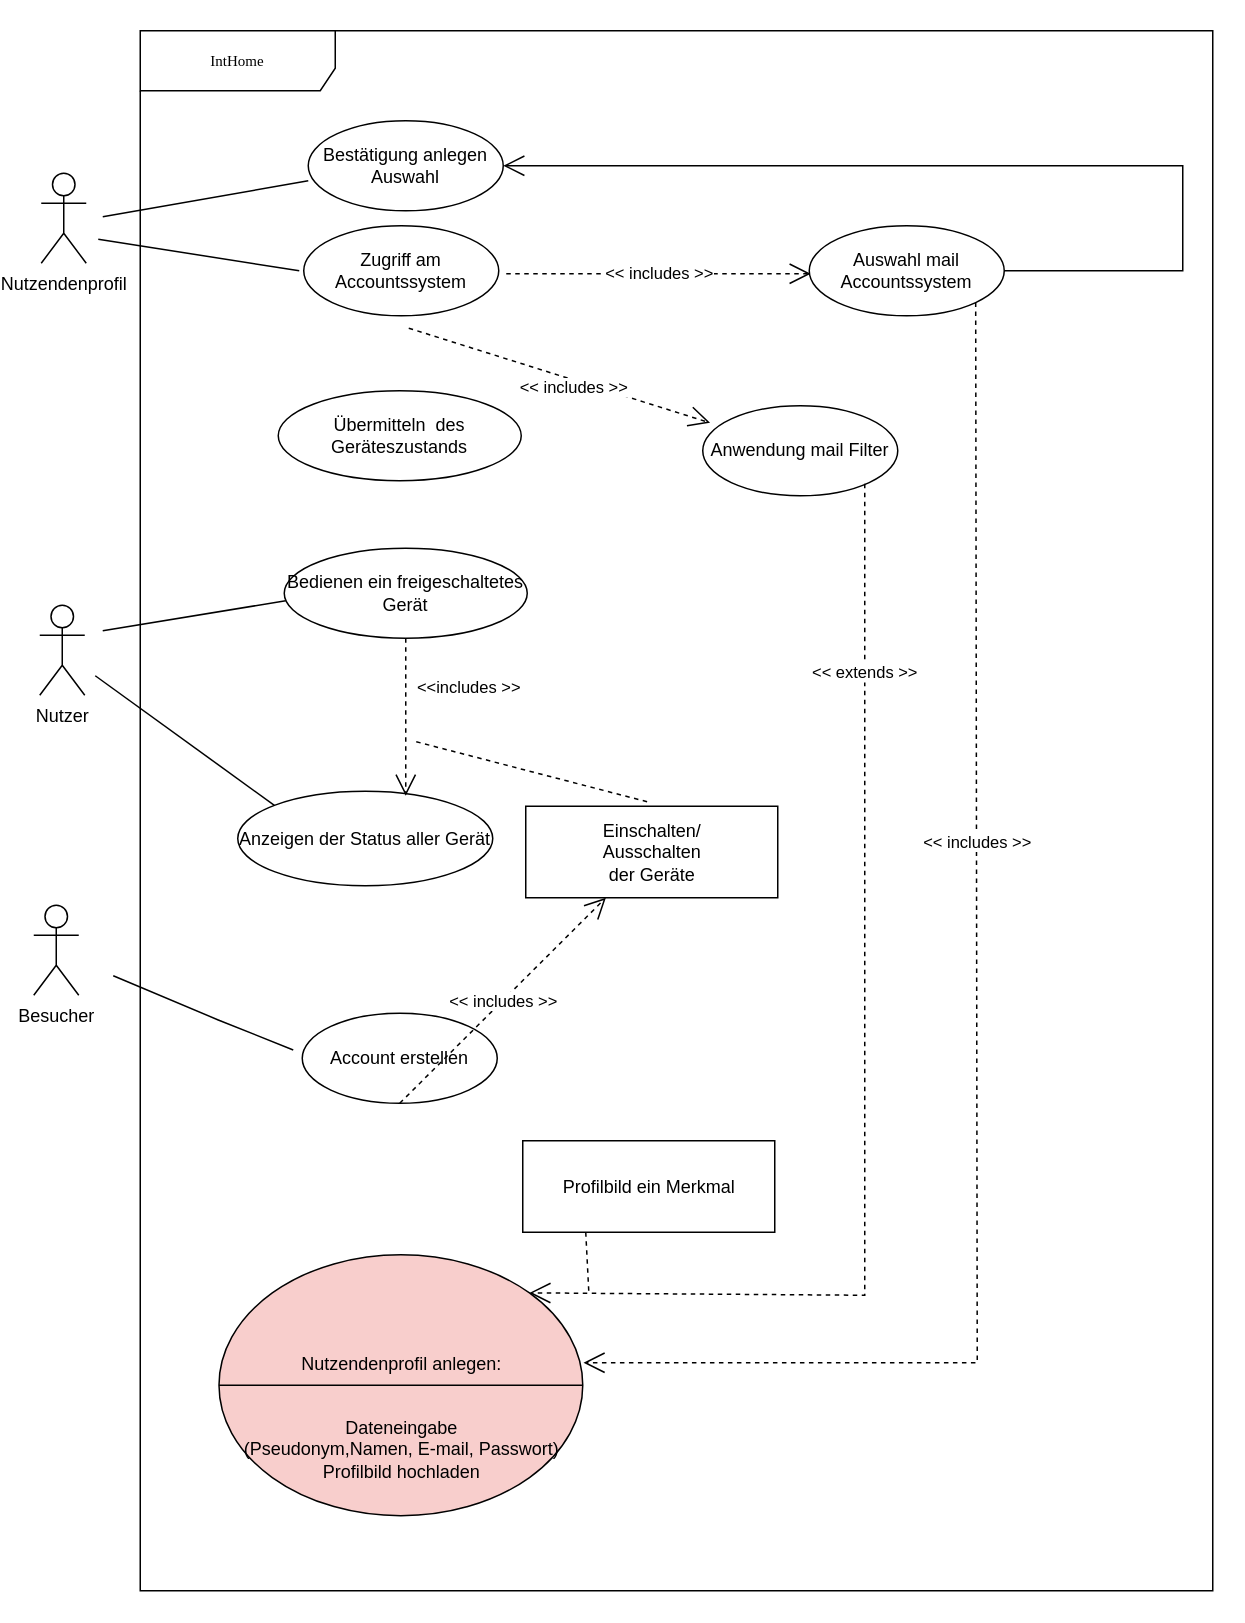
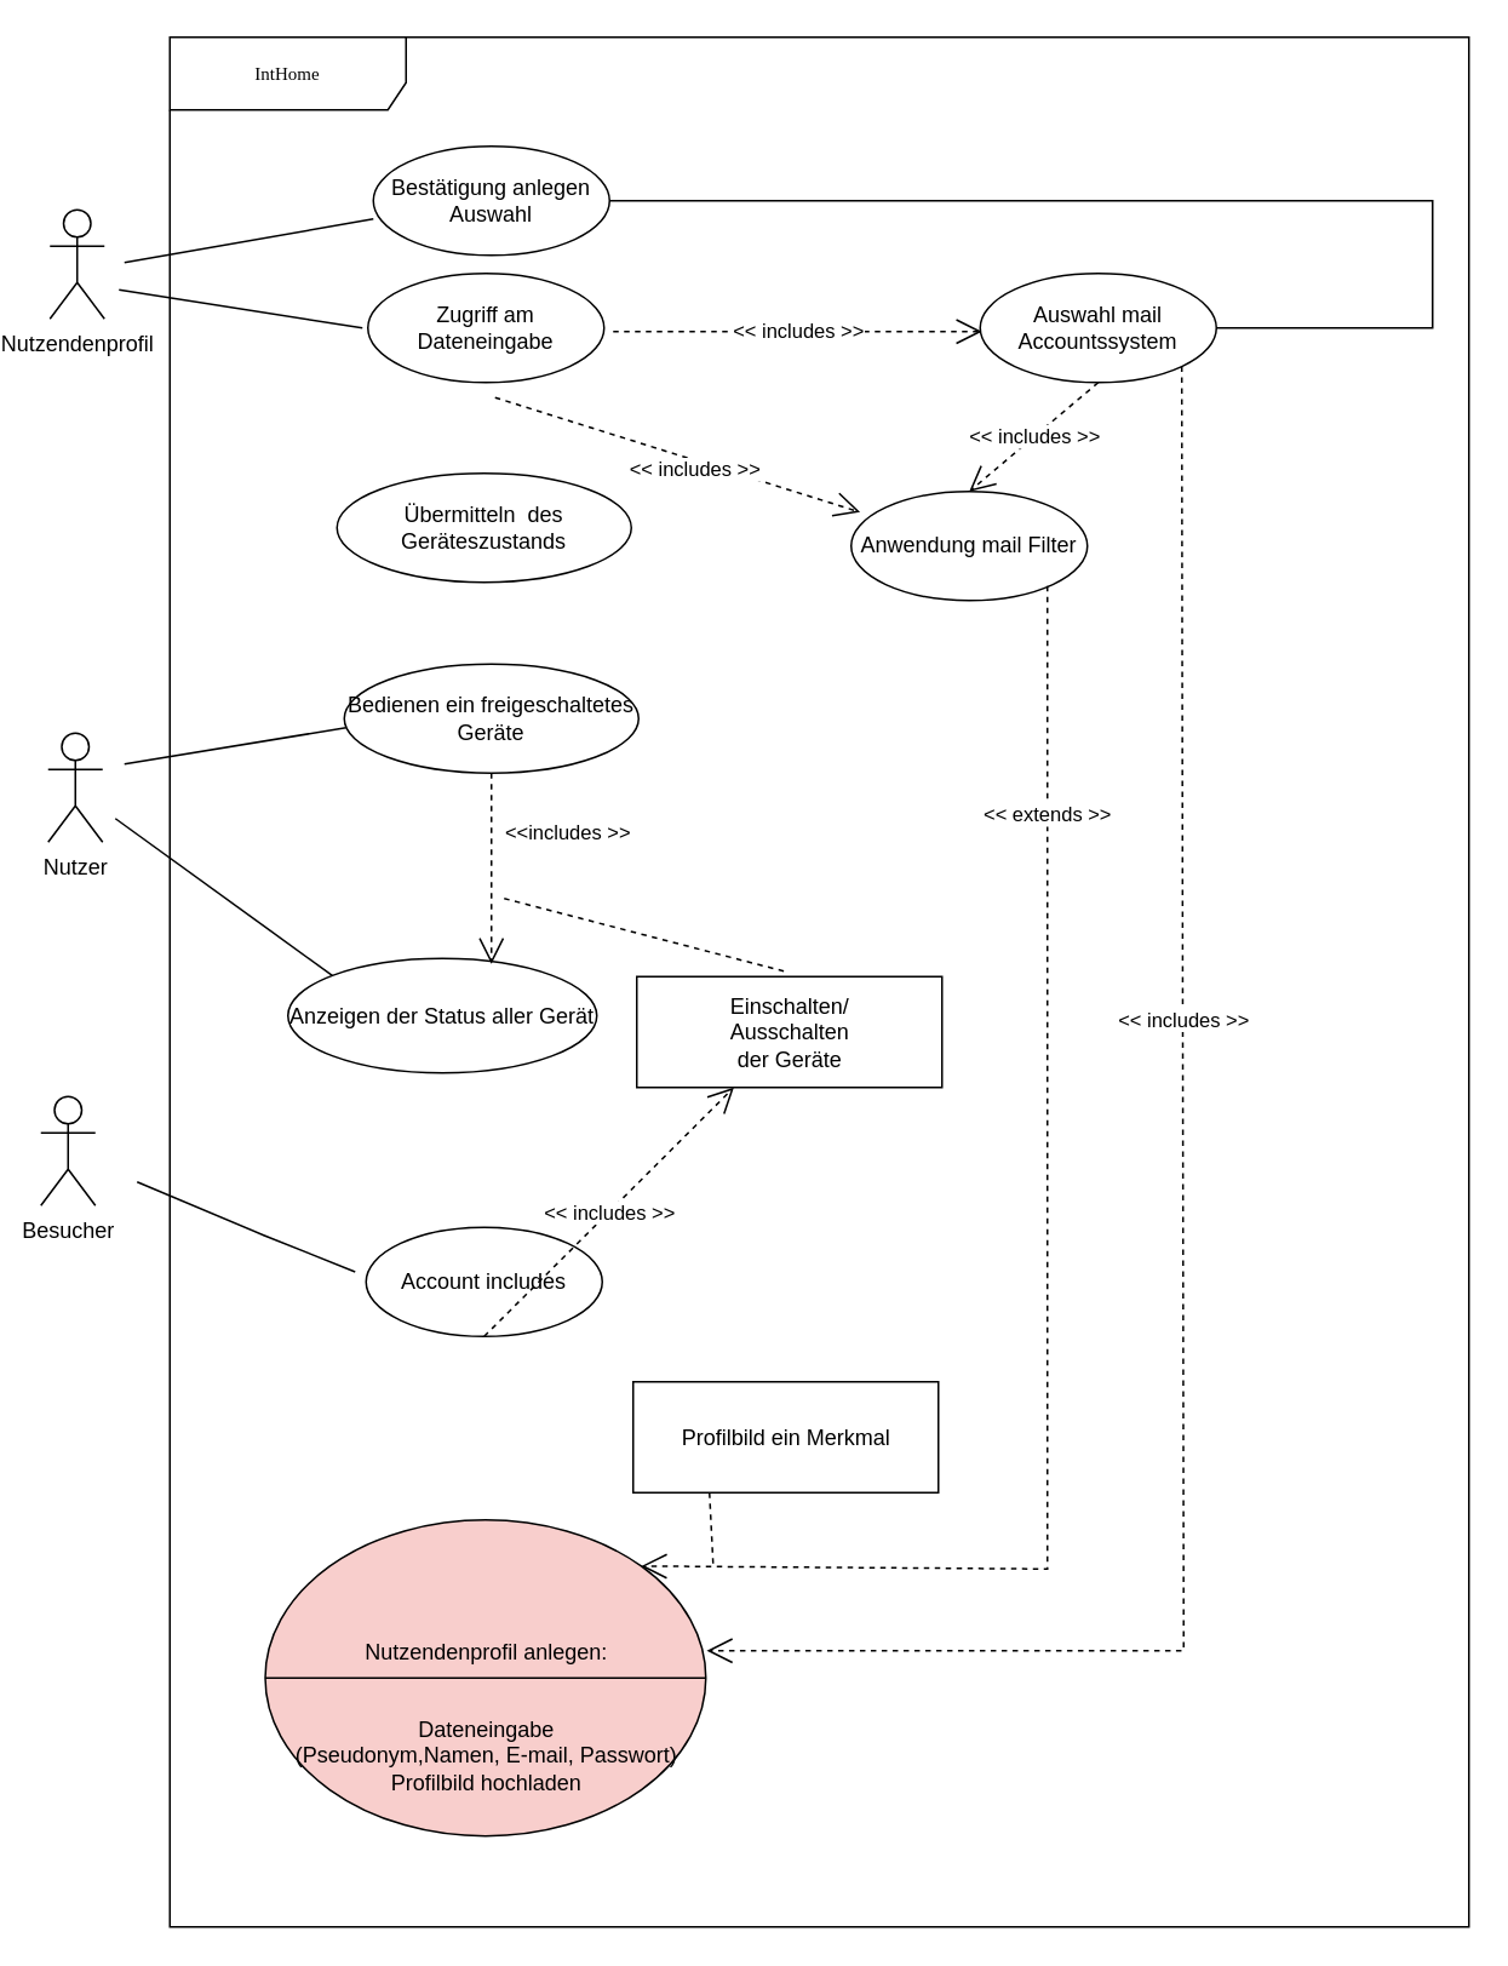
  <mxCell id="0" />
  <mxCell id="1" parent="0" />
  <mxCell id="2" value="IntHome" style="shape=umlFrame;whiteSpace=wrap;html=1;rounded=0;shadow=0;comic=0;labelBackgroundColor=none;strokeWidth=1;fontFamily=Verdana;fontSize=10;align=center;width=130;height=40;" parent="1" vertex="1"><mxGeometry x="91" y="20" width="715" height="1040" as="geometry" /></mxCell>
  <mxCell id="3" style="edgeStyle=orthogonalEdgeStyle;rounded=0;html=1;dashed=1;labelBackgroundColor=none;startFill=0;endArrow=open;endFill=0;endSize=10;fontFamily=Verdana;fontSize=10;" parent="1" edge="1"><mxGeometry relative="1" as="geometry"><Array as="points"><mxPoint x="576" y="701" /></Array><mxPoint x="636" y="701.059" as="sourcePoint" /></mxGeometry></mxCell>
  <mxCell id="4" style="edgeStyle=orthogonalEdgeStyle;rounded=0;html=1;dashed=1;labelBackgroundColor=none;startFill=0;endArrow=open;endFill=0;endSize=10;fontFamily=Verdana;fontSize=10;" parent="1" edge="1"><mxGeometry relative="1" as="geometry"><Array as="points" /><mxPoint x="716" y="794" as="sourcePoint" /></mxGeometry></mxCell>
  <mxCell id="5" style="edgeStyle=orthogonalEdgeStyle;rounded=0;html=1;dashed=1;labelBackgroundColor=none;startFill=0;endArrow=open;endFill=0;endSize=10;fontFamily=Verdana;fontSize=10;" parent="1" edge="1"><mxGeometry relative="1" as="geometry"><mxPoint x="716" y="928" as="sourcePoint" /></mxGeometry></mxCell>
  <mxCell id="6" style="edgeStyle=orthogonalEdgeStyle;rounded=0;html=1;dashed=1;labelBackgroundColor=none;startFill=0;endArrow=open;endFill=0;endSize=10;fontFamily=Verdana;fontSize=10;" parent="1" edge="1"><mxGeometry relative="1" as="geometry"><Array as="points"><mxPoint x="531" y="950" /><mxPoint x="531" y="950" /></Array><mxPoint x="531" y="943" as="sourcePoint" /></mxGeometry></mxCell>
  <mxCell id="7" style="edgeStyle=orthogonalEdgeStyle;rounded=0;html=1;dashed=1;labelBackgroundColor=none;startFill=0;endArrow=open;endFill=0;endSize=10;fontFamily=Verdana;fontSize=10;" parent="1" edge="1"><mxGeometry relative="1" as="geometry"><Array as="points"><mxPoint x="396" y="1009" /><mxPoint x="396" y="1009" /></Array><mxPoint x="366" y="1008.941" as="sourcePoint" /></mxGeometry></mxCell>
  <mxCell id="8" style="edgeStyle=orthogonalEdgeStyle;rounded=0;html=1;dashed=1;labelBackgroundColor=none;startFill=0;endArrow=open;endFill=0;endSize=10;fontFamily=Verdana;fontSize=10;" parent="1" edge="1"><mxGeometry relative="1" as="geometry"><Array as="points" /><mxPoint x="626" y="280" as="sourcePoint" /></mxGeometry></mxCell>
  <mxCell id="9" style="edgeStyle=orthogonalEdgeStyle;rounded=0;html=1;dashed=1;labelBackgroundColor=none;startFill=0;endArrow=open;endFill=0;endSize=10;fontFamily=Verdana;fontSize=10;" parent="1" edge="1"><mxGeometry relative="1" as="geometry"><Array as="points"><mxPoint x="356" y="320" /><mxPoint x="356" y="280" /></Array><mxPoint x="236" y="320" as="sourcePoint" /></mxGeometry></mxCell>
  <mxCell id="10" style="edgeStyle=orthogonalEdgeStyle;rounded=0;html=1;dashed=1;labelBackgroundColor=none;startFill=0;endArrow=open;endFill=0;endSize=10;fontFamily=Verdana;fontSize=10;" parent="1" edge="1"><mxGeometry relative="1" as="geometry"><mxPoint x="236" y="500" as="sourcePoint" /></mxGeometry></mxCell>
  <mxCell id="11" style="edgeStyle=orthogonalEdgeStyle;rounded=0;html=1;dashed=1;labelBackgroundColor=none;startFill=0;endArrow=open;endFill=0;endSize=10;fontFamily=Verdana;fontSize=10;" parent="1" edge="1"><mxGeometry relative="1" as="geometry"><Array as="points"><mxPoint x="336" y="540" /><mxPoint x="336" y="540" /></Array><mxPoint x="236" y="540" as="sourcePoint" /></mxGeometry></mxCell>
  <mxCell id="12" value="Nutzendenprofil" style="shape=umlActor;verticalLabelPosition=bottom;verticalAlign=top;html=1;" vertex="1" parent="1"><mxGeometry x="25" y="115" width="30" height="60" as="geometry" /></mxCell>
  <mxCell id="13" value="Besucher" style="shape=umlActor;verticalLabelPosition=bottom;verticalAlign=top;html=1;" vertex="1" parent="1"><mxGeometry x="20" y="603" width="30" height="60" as="geometry" /></mxCell>
- <mxCell id="14" value="Account erstellen" style="ellipse;whiteSpace=wrap;html=1;" vertex="1" parent="1"><mxGeometry x="199" y="675" width="130" height="60" as="geometry" /></mxCell>
+ <mxCell id="14" value="Account includes" style="ellipse;whiteSpace=wrap;html=1;" vertex="1" parent="1"><mxGeometry x="199" y="675" width="130" height="60" as="geometry" /></mxCell>
  <mxCell id="15" value="&lt;br&gt;&lt;br&gt;&lt;br&gt;Nutzendenprofil anlegen:&lt;br&gt;&lt;br&gt;&lt;br&gt;Dateneingabe&lt;br&gt;(Pseudonym,Namen, E-mail, Passwort)&lt;br&gt;Profilbild hochladen" style="ellipse;whiteSpace=wrap;html=1;fillColor=#f8cecc;" vertex="1" parent="1"><mxGeometry x="143.5" y="836" width="242.5" height="174" as="geometry" /></mxCell>
  <mxCell id="16" value="&amp;lt;&amp;lt; includes &amp;gt;&amp;gt;" style="endArrow=open;endSize=12;dashed=1;html=1;rounded=0;exitX=0.5;exitY=1;exitDx=0;exitDy=0;" edge="1" parent="1" source="14" target="29"><mxGeometry width="160" relative="1" as="geometry"><mxPoint x="326" y="910" as="sourcePoint" /><mxPoint x="486" y="910" as="targetPoint" /></mxGeometry></mxCell>
  <mxCell id="17" value="Anzeigen der Status aller Gerät" style="ellipse;whiteSpace=wrap;html=1;" vertex="1" parent="1"><mxGeometry x="156" y="527" width="170" height="63" as="geometry" /></mxCell>
  <mxCell id="18" value="" style="endArrow=none;html=1;rounded=0;" edge="1" parent="1"><mxGeometry width="50" height="50" relative="1" as="geometry"><mxPoint x="66" y="420" as="sourcePoint" /><mxPoint x="188" y="400" as="targetPoint" /></mxGeometry></mxCell>
  <mxCell id="19" value="" style="endArrow=none;html=1;rounded=0;" edge="1" parent="1"><mxGeometry width="50" height="50" relative="1" as="geometry"><mxPoint x="73" y="649.996" as="sourcePoint" /><mxPoint x="193" y="699.47" as="targetPoint" /><Array as="points"><mxPoint x="143" y="679.47" /></Array></mxGeometry></mxCell>
  <mxCell id="20" value="Nutzer" style="shape=umlActor;verticalLabelPosition=bottom;verticalAlign=top;html=1;outlineConnect=0;" vertex="1" parent="1"><mxGeometry x="24" y="403" width="30" height="60" as="geometry" /></mxCell>
  <mxCell id="21" value="" style="endArrow=none;html=1;rounded=0;entryX=0;entryY=0;entryDx=0;entryDy=0;" edge="1" parent="1" target="17"><mxGeometry width="50" height="50" relative="1" as="geometry"><mxPoint x="61" y="449.996" as="sourcePoint" /><mxPoint x="168" y="528" as="targetPoint" /><Array as="points" /></mxGeometry></mxCell>
- <mxCell id="22" value="Bedienen ein freigeschaltetes Gerät" style="ellipse;whiteSpace=wrap;html=1;" vertex="1" parent="1"><mxGeometry x="187" y="365" width="162" height="60" as="geometry" /></mxCell>
+ <mxCell id="22" value="Bedienen ein freigeschaltetes Geräte" style="ellipse;whiteSpace=wrap;html=1;" vertex="1" parent="1"><mxGeometry x="187" y="365" width="162" height="60" as="geometry" /></mxCell>
  <mxCell id="23" value="&amp;lt;&amp;lt;includes &amp;gt;&amp;gt;" style="endArrow=open;endSize=12;dashed=1;html=1;rounded=0;exitX=0.5;exitY=1;exitDx=0;exitDy=0;" edge="1" parent="1" source="22"><mxGeometry x="-0.378" y="42" width="160" relative="1" as="geometry"><mxPoint x="276" y="460" as="sourcePoint" /><mxPoint x="268" y="530" as="targetPoint" /><mxPoint as="offset" /></mxGeometry></mxCell>
- <mxCell id="24" value="Zugriff am Accountssystem" style="ellipse;whiteSpace=wrap;html=1;" vertex="1" parent="1"><mxGeometry x="200" y="150" width="130" height="60" as="geometry" /></mxCell>
+ <mxCell id="24" value="Zugriff am Dateneingabe" style="ellipse;whiteSpace=wrap;html=1;" vertex="1" parent="1"><mxGeometry x="200" y="150" width="130" height="60" as="geometry" /></mxCell>
  <mxCell id="25" value="" style="endArrow=none;html=1;rounded=0;" edge="1" parent="1"><mxGeometry width="50" height="50" relative="1" as="geometry"><mxPoint x="66" y="144" as="sourcePoint" /><mxPoint x="203" y="120" as="targetPoint" /></mxGeometry></mxCell>
  <mxCell id="26" value="&amp;lt;&amp;lt; includes &amp;gt;&amp;gt;" style="endArrow=open;endSize=12;dashed=1;html=1;rounded=0;exitX=1;exitY=0.5;exitDx=0;exitDy=0;" edge="1" parent="1"><mxGeometry width="160" relative="1" as="geometry"><mxPoint x="335" y="182" as="sourcePoint" /><mxPoint x="538" y="182" as="targetPoint" /></mxGeometry></mxCell>
  <mxCell id="27" value="Auswahl mail Accountssystem" style="ellipse;whiteSpace=wrap;html=1;" vertex="1" parent="1"><mxGeometry x="537" y="150" width="130" height="60" as="geometry" /></mxCell>
  <mxCell id="28" value="&amp;lt;&amp;lt; includes &amp;gt;&amp;gt;" style="endArrow=open;endSize=12;dashed=1;html=1;rounded=0;entryX=1;entryY=0.5;entryDx=0;entryDy=0;exitX=1;exitY=1;exitDx=0;exitDy=0;" edge="1" parent="1" source="27"><mxGeometry x="-0.26" y="1" width="160" relative="1" as="geometry"><mxPoint x="707" y="190" as="sourcePoint" /><mxPoint x="386.5" y="908" as="targetPoint" /><Array as="points"><mxPoint x="649" y="908" /></Array><mxPoint y="1" as="offset" /></mxGeometry></mxCell>
  <mxCell id="29" value="Einschalten/ &lt;br&gt;Ausschalten&lt;br&gt;der Geräte" style="html=1;" vertex="1" parent="1"><mxGeometry x="348" y="537" width="168" height="61" as="geometry" /></mxCell>
  <mxCell id="30" value="" style="endArrow=none;dashed=1;html=1;rounded=0;entryX=0.5;entryY=0;entryDx=0;entryDy=0;" edge="1" parent="1"><mxGeometry width="50" height="50" relative="1" as="geometry"><mxPoint x="275" y="494" as="sourcePoint" /><mxPoint x="429" y="534" as="targetPoint" /><Array as="points" /></mxGeometry></mxCell>
  <mxCell id="31" value="" style="endArrow=none;html=1;rounded=0;entryX=1;entryY=0.5;entryDx=0;entryDy=0;exitX=0;exitY=0.5;exitDx=0;exitDy=0;" edge="1" parent="1" source="15" target="15"><mxGeometry width="50" height="50" relative="1" as="geometry"><mxPoint x="199" y="910" as="sourcePoint" /><mxPoint x="249" y="860" as="targetPoint" /></mxGeometry></mxCell>
  <mxCell id="32" value="&amp;lt;&amp;lt; includes &amp;gt;&amp;gt;" style="endArrow=open;endSize=12;dashed=1;html=1;rounded=0;" edge="1" parent="1"><mxGeometry x="0.109" y="-5" width="160" relative="1" as="geometry"><mxPoint x="270" y="218.29" as="sourcePoint" /><mxPoint x="470.884" y="281.382" as="targetPoint" /><mxPoint as="offset" /></mxGeometry></mxCell>
  <mxCell id="33" value="Anwendung mail Filter" style="ellipse;whiteSpace=wrap;html=1;" vertex="1" parent="1"><mxGeometry x="466" y="270" width="130" height="60" as="geometry" /></mxCell>
  <mxCell id="34" value="&amp;lt;&amp;lt; extends &amp;gt;&amp;gt;" style="endArrow=open;endSize=12;dashed=1;html=1;rounded=0;entryX=1;entryY=0;entryDx=0;entryDy=0;" edge="1" parent="1" target="15"><mxGeometry x="-0.67" width="160" relative="1" as="geometry"><mxPoint x="574" y="322" as="sourcePoint" /><mxPoint x="338.68" y="862.621" as="targetPoint" /><Array as="points"><mxPoint x="574" y="331" /><mxPoint x="574" y="481" /><mxPoint x="574" y="731" /><mxPoint x="574" y="801" /><mxPoint x="574" y="863" /></Array><mxPoint as="offset" /></mxGeometry></mxCell>
  <mxCell id="35" value="Bestätigung anlegen Auswahl" style="ellipse;whiteSpace=wrap;html=1;" vertex="1" parent="1"><mxGeometry x="203" y="80" width="130" height="60" as="geometry" /></mxCell>
  <mxCell id="36" value="" style="endArrow=none;html=1;rounded=0;entryX=0;entryY=0.5;entryDx=0;entryDy=0;" edge="1" parent="1"><mxGeometry width="50" height="50" relative="1" as="geometry"><mxPoint x="63" y="158.996" as="sourcePoint" /><mxPoint x="197" y="180" as="targetPoint" /><Array as="points" /></mxGeometry></mxCell>
  <mxCell id="37" value="" style="endArrow=none;dashed=1;html=1;rounded=0;entryX=0.25;entryY=1;entryDx=0;entryDy=0;" edge="1" parent="1" target="38"><mxGeometry width="50" height="50" relative="1" as="geometry"><mxPoint x="390" y="860" as="sourcePoint" /><mxPoint x="570" y="900" as="targetPoint" /><Array as="points" /></mxGeometry></mxCell>
  <mxCell id="38" value="Profilbild ein Merkmal" style="html=1;" vertex="1" parent="1"><mxGeometry x="346" y="760" width="168" height="61" as="geometry" /></mxCell>
- <mxCell id="39" value="" style="endArrow=open;endFill=1;endSize=12;html=1;rounded=0;exitX=1;exitY=0.5;exitDx=0;exitDy=0;entryX=1;entryY=0.5;entryDx=0;entryDy=0;" edge="1" parent="1" source="27" target="35"><mxGeometry width="160" relative="1" as="geometry"><mxPoint x="348" y="1010" as="sourcePoint" /><mxPoint x="508" y="1010" as="targetPoint" /><Array as="points"><mxPoint x="786" y="180" /><mxPoint x="786" y="110" /></Array></mxGeometry></mxCell>
+ <mxCell id="39" value="" style="endArrow=none;endFill=1;endSize=12;html=1;rounded=0;exitX=1;exitY=0.5;exitDx=0;exitDy=0;entryX=1;entryY=0.5;entryDx=0;entryDy=0;" edge="1" parent="1" source="27" target="35"><mxGeometry width="160" relative="1" as="geometry"><mxPoint x="348" y="1010" as="sourcePoint" /><mxPoint x="508" y="1010" as="targetPoint" /><Array as="points"><mxPoint x="786" y="180" /><mxPoint x="786" y="110" /></Array></mxGeometry></mxCell>
+ <mxCell id="40" value="&amp;lt;&amp;lt; includes &amp;gt;&amp;gt;" style="endArrow=open;endSize=12;dashed=1;html=1;rounded=0;exitX=0.5;exitY=1;exitDx=0;exitDy=0;entryX=0.5;entryY=0;entryDx=0;entryDy=0;" edge="1" parent="1" source="27" target="33"><mxGeometry width="160" relative="1" as="geometry"><mxPoint x="526" y="590" as="sourcePoint" /><mxPoint x="686" y="590" as="targetPoint" /></mxGeometry></mxCell>
  <mxCell id="41" value="Übermitteln &amp;nbsp;des Geräteszustands" style="ellipse;whiteSpace=wrap;html=1;" vertex="1" parent="1"><mxGeometry x="183" y="260" width="162" height="60" as="geometry" /></mxCell>
